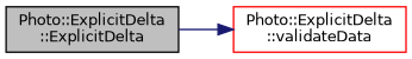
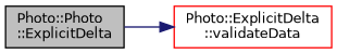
  digraph {
    rankdir=LR
    node [fontname=Helvetica fontsize=10 shape=record style=filled]
-   n1 [color=black fillcolor=grey75 fontcolor=black height=0.2 label="Photo::ExplicitDelta\l::ExplicitDelta" width=0.4]
+   n1 [color=black fillcolor=grey75 fontcolor=black height=0.2 label="Photo::Photo\l::ExplicitDelta" width=0.4]
    n2 [color=red fillcolor=white height=0.2 label="Photo::ExplicitDelta\l::validateData" width=0.4]
    n1 -> n2 [color=midnightblue fontname=Helvetica fontsize=10 labelfontname=Helvetica labelfontsize=10 style=solid]
  }
